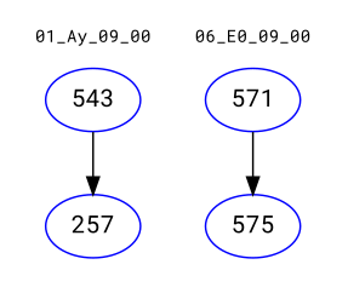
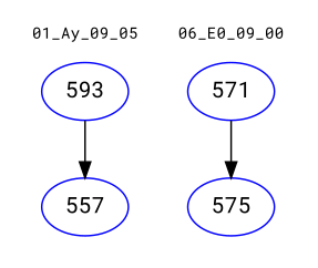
  digraph {
    fontname="Roboto Mono"
    node [color=blue fontname="Roboto Mono"]
    edge [color=black fontname="Roboto Mono"]
-   n1 [label=543]
-   n2 [label=257]
+   n1 [label=593]
+   n2 [label=557]
    n3 [label=571]
    n4 [label=575]
    subgraph cluster_1 {
      color=white
      fontsize=10
-     label="01_Ay_09_00"
+     label="01_Ay_09_05"
      n1
      n2
    }
    subgraph cluster_2 {
      color=white
      fontsize=10
      label="06_E0_09_00"
      n3
      n4
    }
    n1 -> n2
    n3 -> n4
  }
